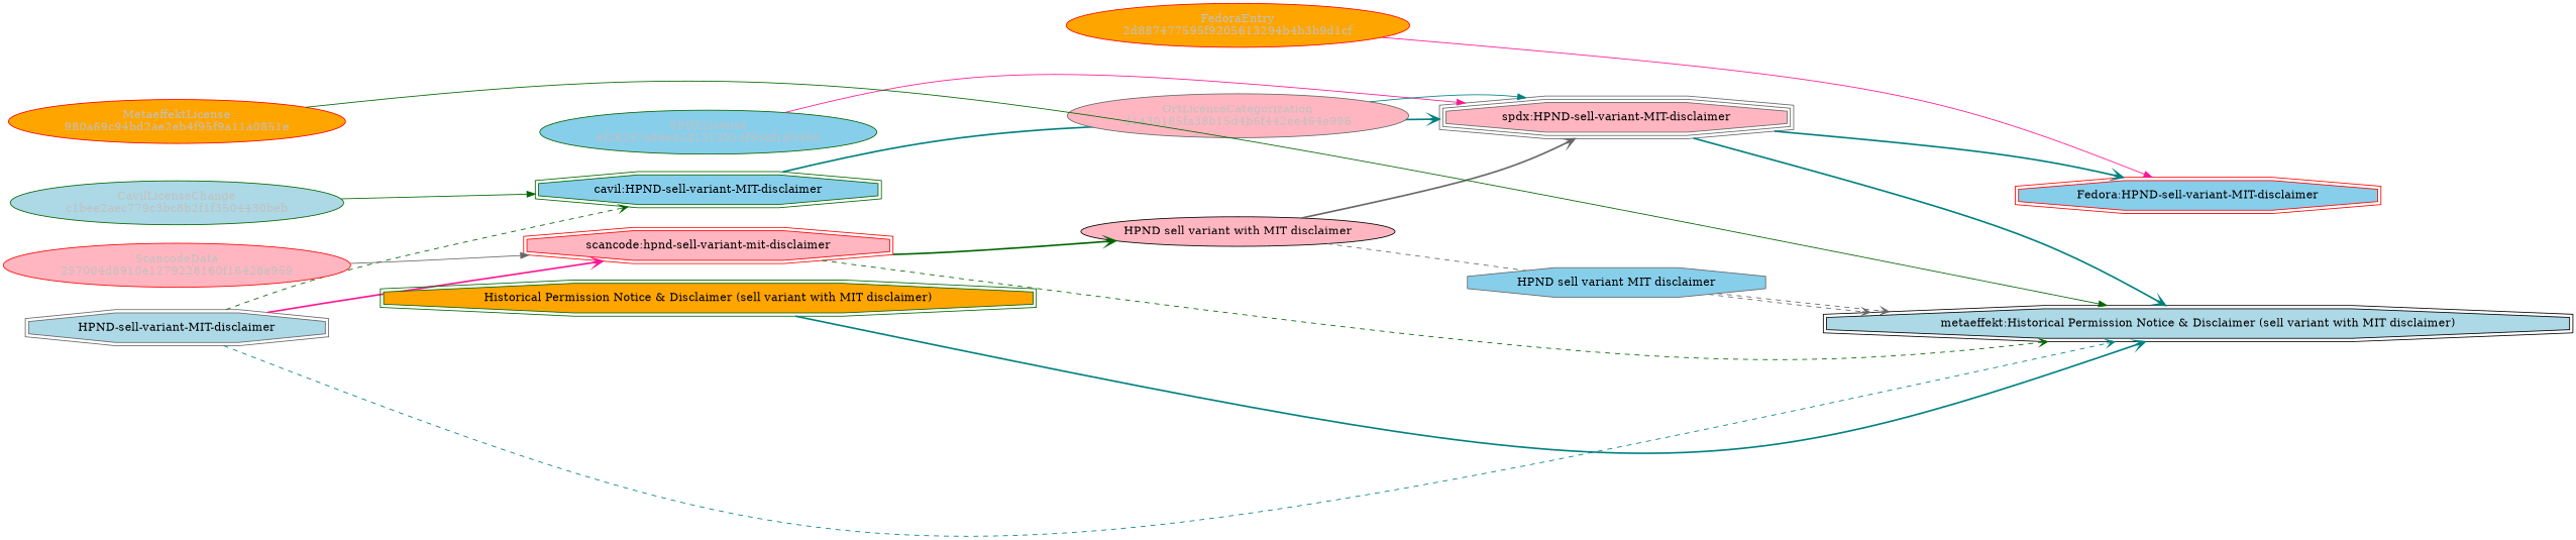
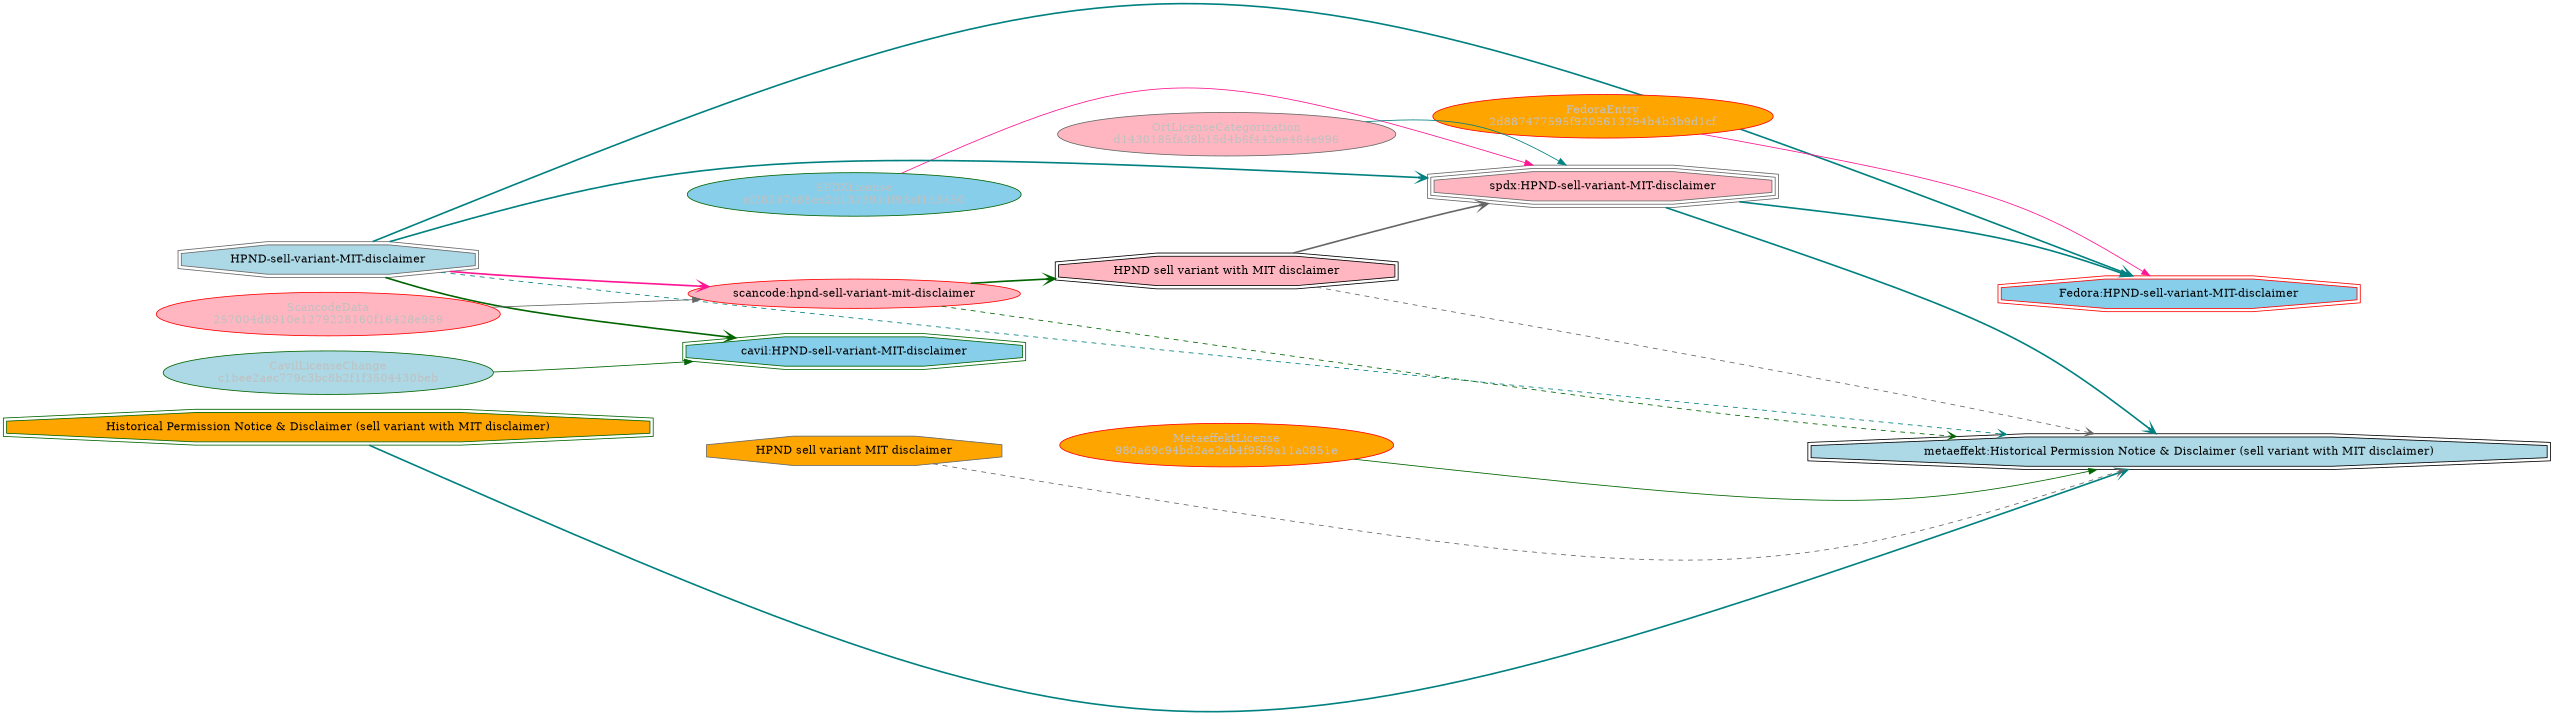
  strict digraph {
    rankdir=LR
    splines=curved
    node [color=red fillcolor=lightpink shape=doubleoctagon style=filled]
    edge [color=teal weight=0.5 arrowhead=vee style=bold]
    n1 [color=darkgreen fillcolor=skyblue fontcolor=gray label="SPDXLicense\nef28247a88ee2d1313914f93af1d3450" shape=ellipse]
    n2 [color=gray40 label="spdx:HPND-sell-variant-MIT-disclaimer" shape=tripleoctagon]
    n3 [fillcolor=skyblue label="Fedora:HPND-sell-variant-MIT-disclaimer"]
    n4 [color=black fillcolor=lightblue label="metaeffekt:Historical Permission Notice & Disclaimer (sell variant with MIT disclaimer)"]
    n5 [color=gray40 fillcolor=lightblue label="HPND-sell-variant-MIT-disclaimer"]
-   n6 [label="scancode:hpnd-sell-variant-mit-disclaimer"]
+   n6 [label="scancode:hpnd-sell-variant-mit-disclaimer" shape=ellipse]
    n7 [color=darkgreen fillcolor=skyblue label="cavil:HPND-sell-variant-MIT-disclaimer"]
-   n8 [color=black label="HPND sell variant with MIT disclaimer" shape=ellipse]
+   n8 [color=black label="HPND sell variant with MIT disclaimer"]
    n9 [fillcolor=orange fontcolor=gray label="FedoraEntry\n2d887477595f9205613294b4b3b9d1cf" shape=ellipse]
    n10 [fontcolor=gray label="ScancodeData\n257004d8910e1279228160f16428e959" shape=ellipse]
    n11 [color=gray40 fontcolor=gray label="OrtLicenseCategorization\nd1430185fa38b15d4b6f442ee464e996" shape=ellipse]
    n12 [color=darkgreen fillcolor=lightblue fontcolor=gray label="CavilLicenseChange\nc1bee2aec779c3bc8b2f1f3504430beb" shape=ellipse]
    n13 [fillcolor=orange fontcolor=gray label="MetaeffektLicense\n980a69c94bd2ae2eb4f95f9a11a0851e" shape=ellipse]
    n14 [color=darkgreen fillcolor=orange label="Historical Permission Notice & Disclaimer (sell variant with MIT disclaimer)"]
-   n15 [color=gray40 fillcolor=skyblue label="HPND sell variant MIT disclaimer" shape=octagon]
+   n15 [color=gray40 fillcolor=orange label="HPND sell variant MIT disclaimer" shape=octagon]
    n1 -> n2 [color=deeppink arrowhead="" style=""]
-   n2 -> n3 [weight=0.7]
+   n2 -> n3 [arrowhead=normal weight=0.7]
    n2 -> n4 [weight=0.7]
-   n7 -> n2 [weight=0.7]
+   n5 -> n2 [weight=0.7]
+   n5 -> n3 [weight=0.7]
    n5 -> n4 [style=dashed]
    n5 -> n6 [color=deeppink weight=0.7]
-   n5 -> n7 [color=darkgreen style=dashed weight=0.7]
+   n5 -> n7 [color=darkgreen weight=0.7]
    n6 -> n4 [color=darkgreen style=dashed]
    n6 -> n8 [color=darkgreen weight=0.7]
    n8 -> n2 [color=gray40 weight=0.7]
    n8 -> n4 [color=gray40 style=dashed]
    n9 -> n3 [color=deeppink arrowhead="" style=""]
    n10 -> n6 [color=gray40 arrowhead="" style=""]
    n11 -> n2 [arrowhead="" style=""]
    n12 -> n7 [color=darkgreen arrowhead="" style=""]
    n13 -> n4 [color=darkgreen arrowhead="" style=""]
    n14 -> n4 [weight=0.7]
    n15 -> n4 [color=gray40 style=dashed]
  }
